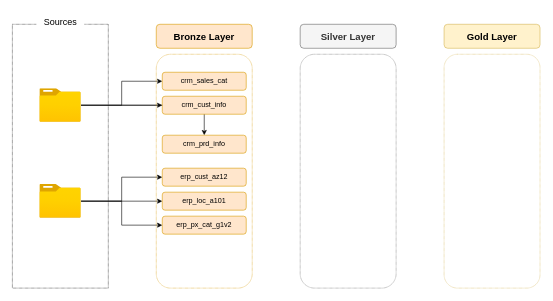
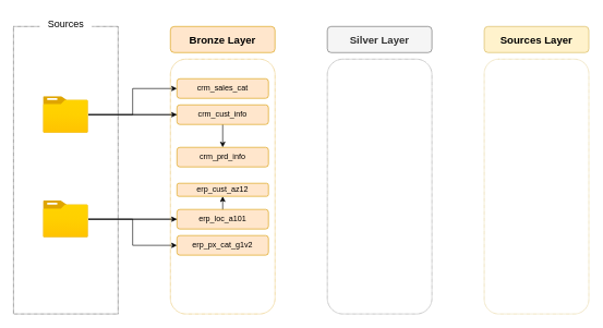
  <mxCell id="0" />
  <mxCell id="1" parent="0" />
  <mxCell id="2" value="" style="whiteSpace=wrap;html=1;dashed=1;dashPattern=1 1;" vertex="1" parent="1"><mxGeometry x="20" y="40" width="160" height="440" as="geometry" /></mxCell>
  <mxCell id="3" value="Sources" style="text;html=1;align=center;verticalAlign=middle;resizable=0;points=[];autosize=1;strokeColor=none;fillColor=default;fontSize=15;" vertex="1" parent="1"><mxGeometry x="60" y="20" width="80" height="30" as="geometry" /></mxCell>
  <mxCell id="4" style="edgeStyle=orthogonalEdgeStyle;rounded=0;orthogonalLoop=1;jettySize=auto;html=1;" edge="1" parent="1" source="7" target="20"><mxGeometry relative="1" as="geometry" /></mxCell>
  <mxCell id="5" style="edgeStyle=orthogonalEdgeStyle;rounded=0;orthogonalLoop=1;jettySize=auto;html=1;entryX=0;entryY=0.5;entryDx=0;entryDy=0;" edge="1" parent="1" source="7" target="19"><mxGeometry relative="1" as="geometry" /></mxCell>
  <mxCell id="6" style="edgeStyle=orthogonalEdgeStyle;rounded=0;orthogonalLoop=1;jettySize=auto;html=1;" edge="1" parent="1" source="7" target="21"><mxGeometry relative="1" as="geometry" /></mxCell>
  <mxCell id="7" value="" style="image;aspect=fixed;html=1;points=[];align=center;fontSize=12;image=img/lib/azure2/general/Folder_Blank.svg;" vertex="1" parent="1"><mxGeometry x="65.5" y="147" width="69" height="56.0" as="geometry" /></mxCell>
  <mxCell id="8" style="edgeStyle=orthogonalEdgeStyle;rounded=0;orthogonalLoop=1;jettySize=auto;html=1;" edge="1" parent="1" source="11" target="22"><mxGeometry relative="1" as="geometry" /></mxCell>
  <mxCell id="9" style="edgeStyle=orthogonalEdgeStyle;rounded=0;orthogonalLoop=1;jettySize=auto;html=1;" edge="1" parent="1" source="11" target="23"><mxGeometry relative="1" as="geometry" /></mxCell>
  <mxCell id="10" style="edgeStyle=orthogonalEdgeStyle;rounded=0;orthogonalLoop=1;jettySize=auto;html=1;" edge="1" parent="1" source="11" target="24"><mxGeometry relative="1" as="geometry" /></mxCell>
  <mxCell id="11" value="" style="image;aspect=fixed;html=1;points=[];align=center;fontSize=12;image=img/lib/azure2/general/Folder_Blank.svg;" vertex="1" parent="1"><mxGeometry x="65.5" y="307" width="69" height="56.0" as="geometry" /></mxCell>
  <mxCell id="12" value="" style="whiteSpace=wrap;html=1;dashed=1;dashPattern=1 1;fillColor=none;strokeColor=#d79b00;rounded=1;" vertex="1" parent="1"><mxGeometry x="260" y="90" width="160" height="390" as="geometry" /></mxCell>
  <mxCell id="13" value="" style="whiteSpace=wrap;html=1;dashed=1;dashPattern=1 1;fillColor=none;fontColor=#333333;strokeColor=#666666;rounded=1;" vertex="1" parent="1"><mxGeometry x="500" y="90" width="160" height="390" as="geometry" /></mxCell>
  <mxCell id="14" value="" style="whiteSpace=wrap;html=1;dashed=1;dashPattern=1 1;fillColor=none;strokeColor=#d6b656;perimeterSpacing=0;rounded=1;glass=0;arcSize=14;" vertex="1" parent="1"><mxGeometry x="740" y="90" width="160" height="390" as="geometry" /></mxCell>
  <mxCell id="15" value="&lt;b&gt;Bronze Layer&lt;/b&gt;" style="whiteSpace=wrap;html=1;rounded=1;fillColor=#ffe6cc;strokeColor=#d79b00;fontSize=16;" vertex="1" parent="1"><mxGeometry x="260" y="40" width="160" height="40" as="geometry" /></mxCell>
  <mxCell id="16" value="&lt;b&gt;Silver Layer&lt;/b&gt;" style="whiteSpace=wrap;html=1;rounded=1;fillColor=#f5f5f5;strokeColor=#666666;fontColor=#333333;fontSize=16;" vertex="1" parent="1"><mxGeometry x="500" y="40" width="160" height="40" as="geometry" /></mxCell>
- <mxCell id="17" value="&lt;b&gt;Gold Layer&lt;/b&gt;" style="whiteSpace=wrap;html=1;rounded=1;fillColor=#fff2cc;strokeColor=#d6b656;fontSize=16;" vertex="1" parent="1"><mxGeometry x="740" y="40" width="160" height="40" as="geometry" /></mxCell>
+ <mxCell id="17" value="&lt;b&gt;Sources Layer&lt;/b&gt;" style="whiteSpace=wrap;html=1;rounded=1;fillColor=#fff2cc;strokeColor=#d6b656;fontSize=16;" vertex="1" parent="1"><mxGeometry x="740" y="40" width="160" height="40" as="geometry" /></mxCell>
  <mxCell id="18" style="edgeStyle=orthogonalEdgeStyle;rounded=0;orthogonalLoop=1;jettySize=auto;html=1;exitX=0.5;exitY=1;exitDx=0;exitDy=0;" edge="1" parent="1" source="2" target="2"><mxGeometry relative="1" as="geometry" /></mxCell>
  <mxCell id="19" value="crm_sales_cat" style="rounded=1;whiteSpace=wrap;html=1;fillColor=#ffe6cc;strokeColor=#d79b00;" vertex="1" parent="1"><mxGeometry x="270" y="120" width="140" height="30" as="geometry" /></mxCell>
  <mxCell id="20" value="crm_cust_info" style="rounded=1;whiteSpace=wrap;html=1;fillColor=#ffe6cc;strokeColor=#d79b00;" vertex="1" parent="1"><mxGeometry x="270" y="160" width="140" height="30" as="geometry" /></mxCell>
  <mxCell id="21" value="crm_prd_info" style="rounded=1;whiteSpace=wrap;html=1;fillColor=#ffe6cc;strokeColor=#d79b00;" vertex="1" parent="1"><mxGeometry x="270" y="225" width="140" height="30" as="geometry" /></mxCell>
- <mxCell id="22" value="erp_cust_az12" style="rounded=1;whiteSpace=wrap;html=1;fillColor=#ffe6cc;strokeColor=#d79b00;" vertex="1" parent="1"><mxGeometry x="270" y="280" width="140" height="30" as="geometry" /></mxCell>
+ <mxCell id="22" value="erp_cust_az12" style="rounded=1;whiteSpace=wrap;html=1;fillColor=#ffe6cc;strokeColor=#d79b00;" vertex="1" parent="1"><mxGeometry x="270" y="280" width="140" height="20" as="geometry" /></mxCell>
  <mxCell id="23" value="erp_loc_a101" style="rounded=1;whiteSpace=wrap;html=1;fillColor=#ffe6cc;strokeColor=#d79b00;" vertex="1" parent="1"><mxGeometry x="270" y="320" width="140" height="30" as="geometry" /></mxCell>
  <mxCell id="24" value="erp_px_cat_g1v2" style="rounded=1;whiteSpace=wrap;html=1;fillColor=#ffe6cc;strokeColor=#d79b00;" vertex="1" parent="1"><mxGeometry x="270" y="360" width="140" height="30" as="geometry" /></mxCell>
